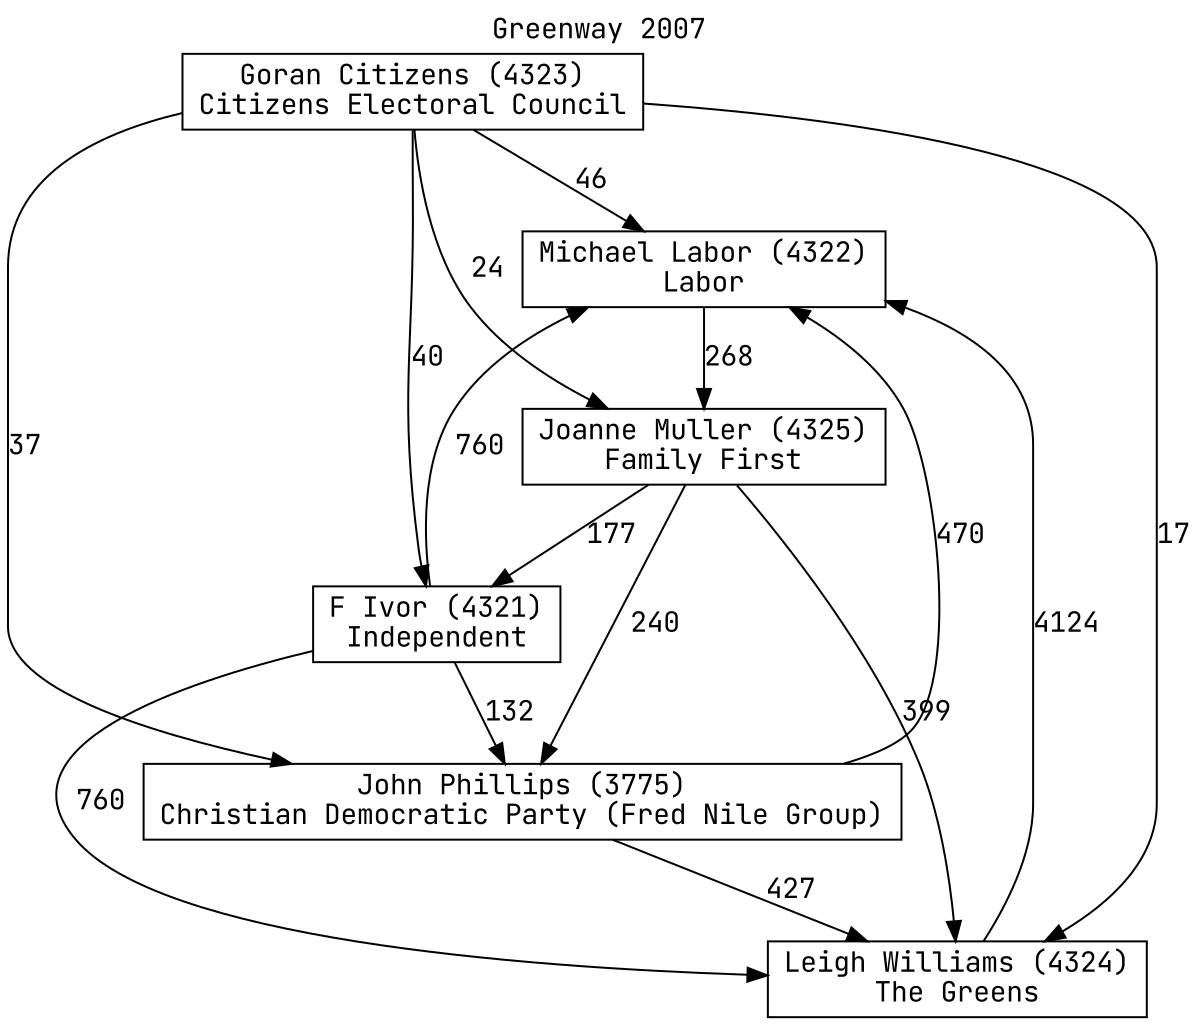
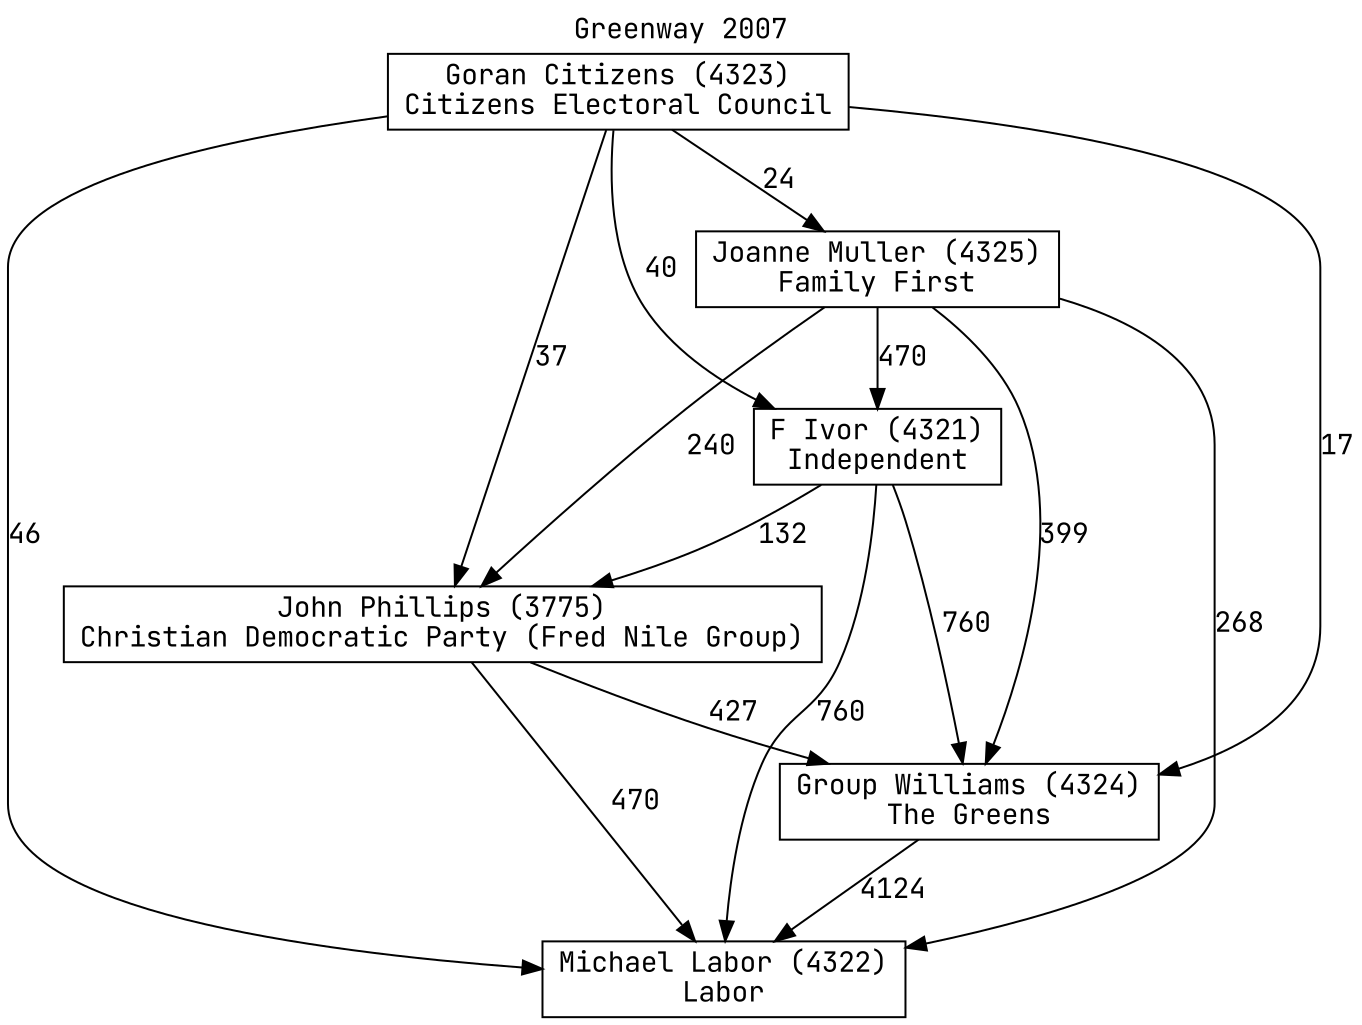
  digraph {
    fontname="JetBrains Mono"
    label="Greenway 2007"
    labelloc=t
    mclimit=10
    node [fontname="JetBrains Mono" shape=box]
    edge [fontname="JetBrains Mono"]
    n1 [label="Michael Labor (4322)\nLabor"]
-   n2 [label="Leigh Williams (4324)\nThe Greens"]
+   n2 [label="Group Williams (4324)\nThe Greens"]
    n3 [label="John Phillips (3775)\nChristian Democratic Party (Fred Nile Group)"]
    n4 [label="F Ivor (4321)\nIndependent"]
    n5 [label="Joanne Muller (4325)\nFamily First"]
    n6 [label="Goran Citizens (4323)\nCitizens Electoral Council"]
    n2 -> n1 [label=4124]
    n3 -> n1 [label=470]
    n3 -> n2 [label=427]
    n4 -> n1 [label=760]
    n4 -> n2 [label=760]
    n4 -> n3 [label=132]
-   n1 -> n5 [label=268]
+   n5 -> n1 [label=268]
    n5 -> n2 [label=399]
    n5 -> n3 [label=240]
-   n5 -> n4 [label=177]
+   n5 -> n4 [label=470]
    n6 -> n1 [label=46]
    n6 -> n2 [label=17]
    n6 -> n3 [label=37]
    n6 -> n4 [label=40]
    n6 -> n5 [label=24]
  }
